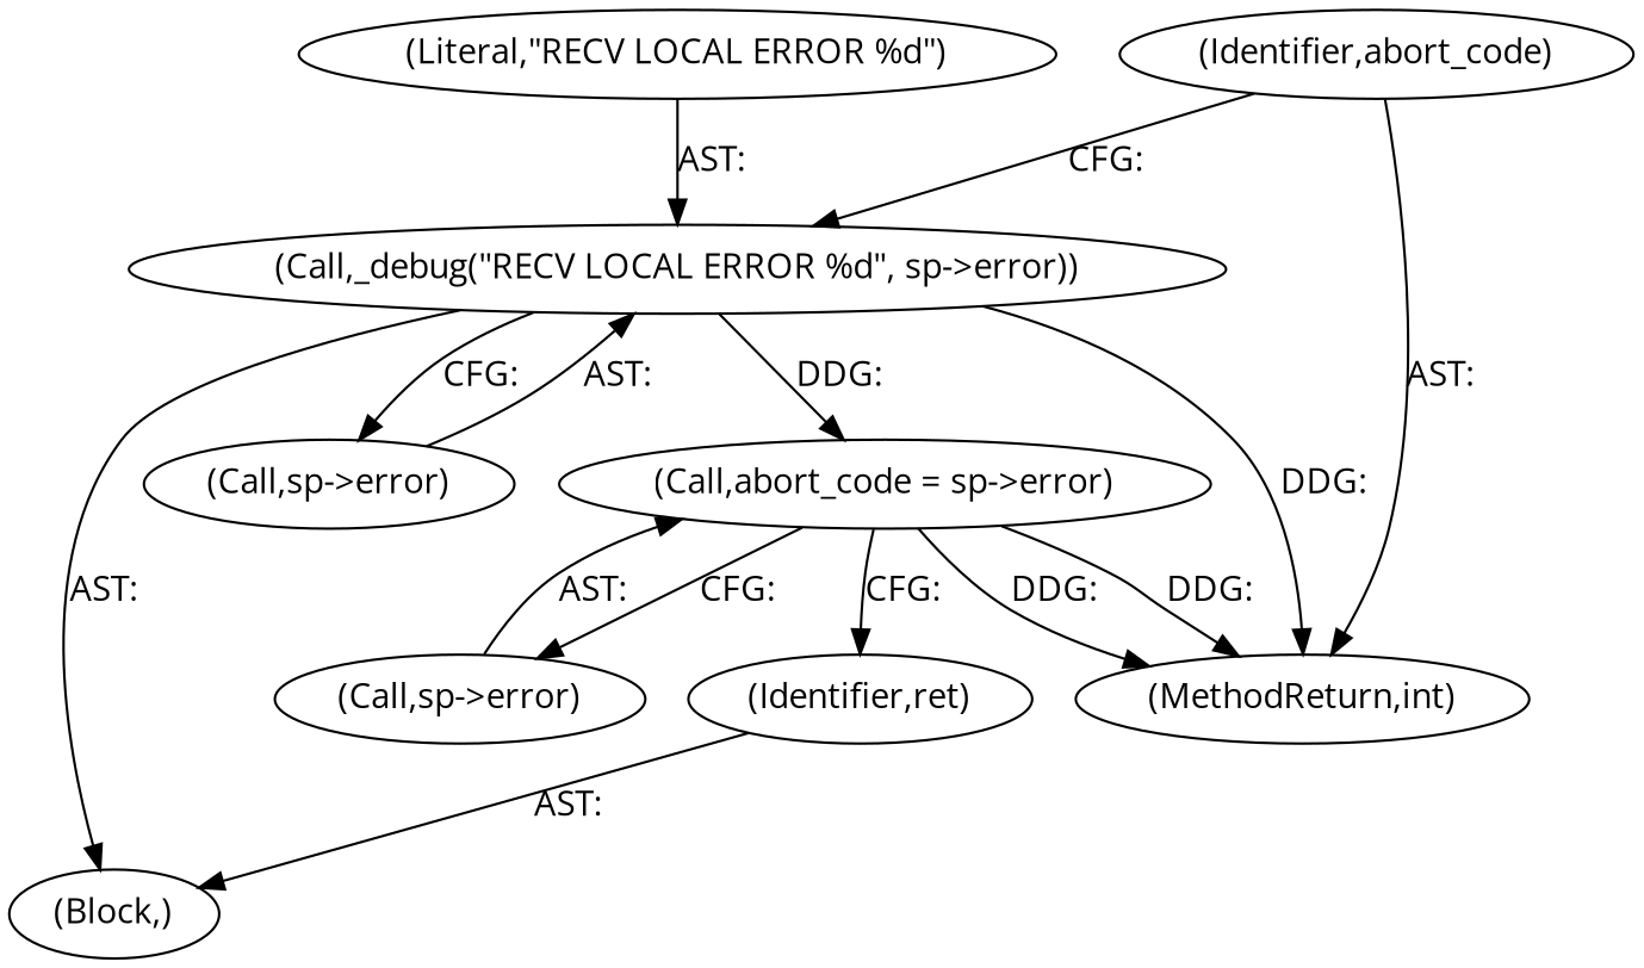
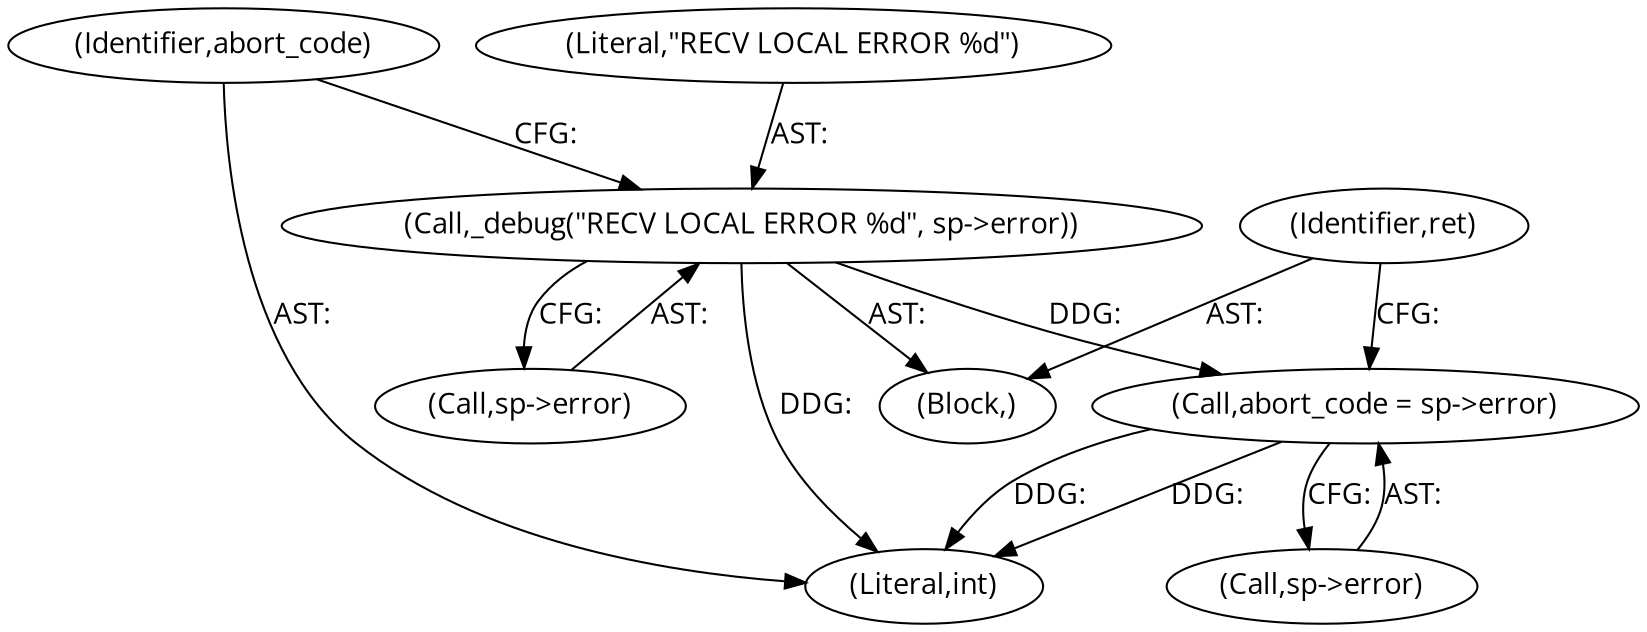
  digraph {
    fontname="Open Sans"
    node [fontname="Open Sans"]
    edge [fontname="Open Sans"]
    n1 [label="(Call,_debug(\"RECV LOCAL ERROR %d\", sp->error))"]
    n2 [label="(Call,abort_code = sp->error)"]
    n3 [label="(Block,)"]
    n4 [label="(Call,sp->error)"]
-   n5 [label="(MethodReturn,int)"]
+   n5 [label="(Literal,int)"]
    n6 [label="(Call,sp->error)"]
    n7 [label="(Identifier,abort_code)"]
    n8 [label="(Literal,\"RECV LOCAL ERROR %d\")"]
    n9 [label="(Identifier,ret)"]
    n1 -> n2 [label="DDG: "]
    n1 -> n3 [label="AST: "]
    n1 -> n4 [label="CFG: "]
    n1 -> n5 [label="DDG: "]
    n2 -> n5 [label="DDG: "]
    n2 -> n5 [label="DDG: "]
    n2 -> n6 [label="CFG: "]
    n4 -> n1 [label="AST: "]
    n6 -> n2 [label="AST: "]
    n7 -> n1 [label="CFG: "]
    n7 -> n5 [label="AST: "]
    n8 -> n1 [label="AST: "]
-   n2 -> n9 [label="CFG: "]
+   n9 -> n2 [label="CFG: "]
    n9 -> n3 [label="AST: "]
  }
